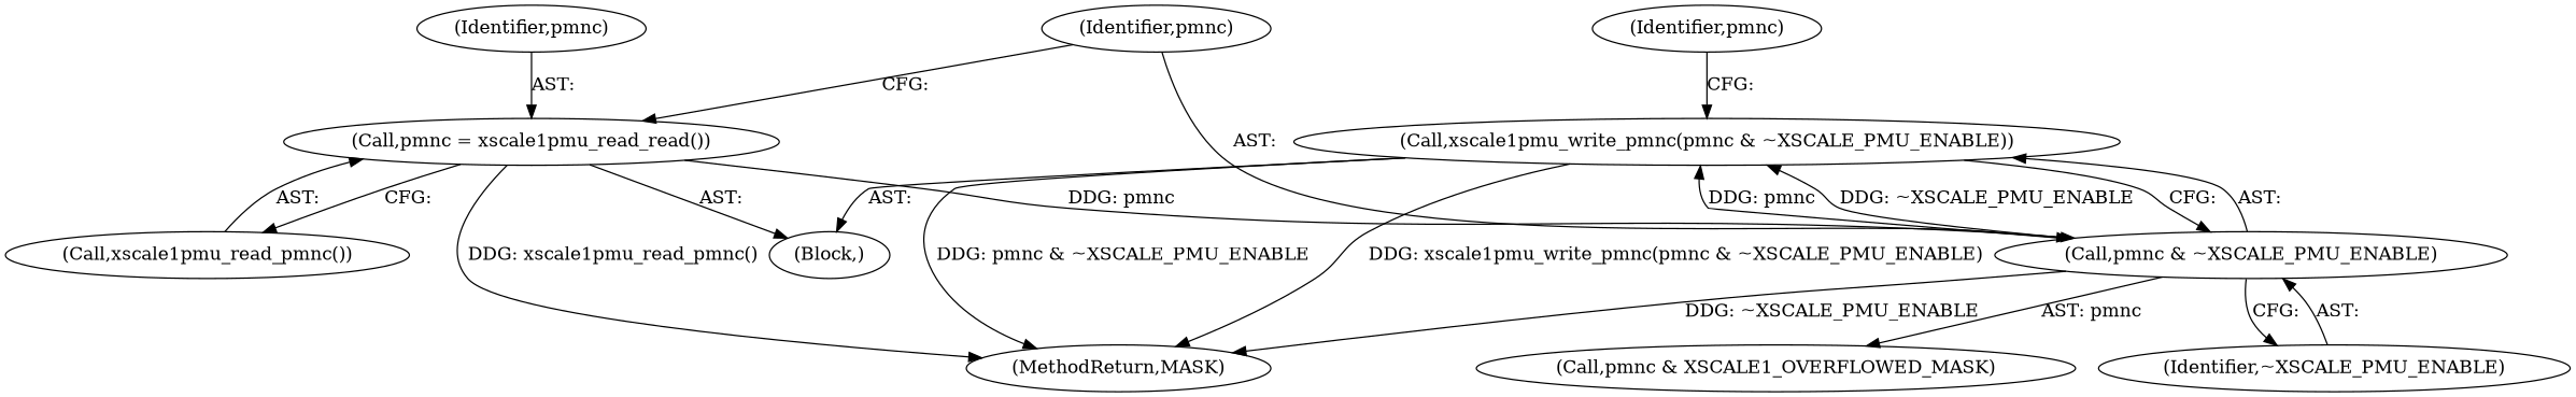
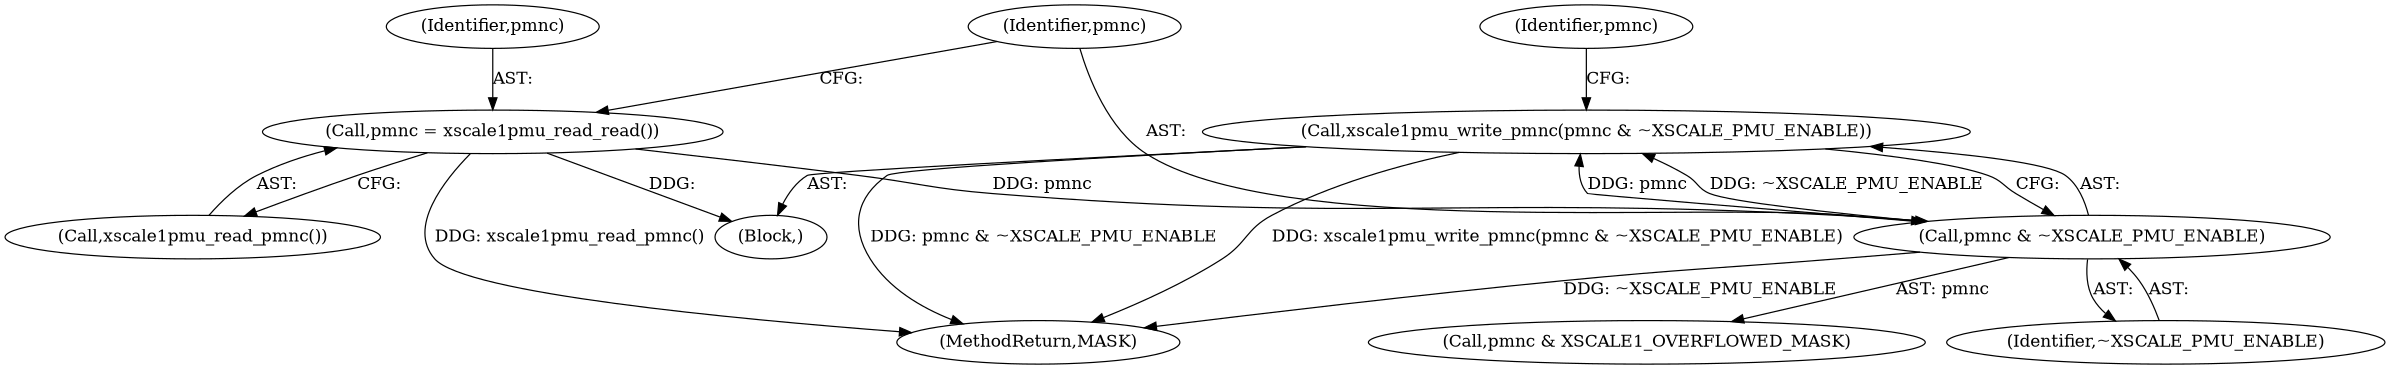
  digraph {
    n1 [label="(Call,xscale1pmu_write_pmnc(pmnc & ~XSCALE_PMU_ENABLE))"]
    n2 [label="(Call,pmnc & ~XSCALE_PMU_ENABLE)"]
    n3 [label="(Block,)"]
    n4 [label="(MethodReturn,MASK)"]
    n5 [label="(Call,pmnc & XSCALE1_OVERFLOWED_MASK)"]
    n6 [label="(Identifier,~XSCALE_PMU_ENABLE)"]
    n7 [label="(Call,pmnc = xscale1pmu_read_read())"]
    n8 [label="(Call,xscale1pmu_read_pmnc())"]
    n9 [label="(Identifier,pmnc)"]
    n10 [label="(Identifier,pmnc)"]
    n11 [label="(Identifier,pmnc)"]
    n1 -> n2 [label="CFG: "]
    n1 -> n3 [label="AST: "]
    n1 -> n4 [label="DDG: xscale1pmu_write_pmnc(pmnc & ~XSCALE_PMU_ENABLE)"]
    n1 -> n4 [label="DDG: pmnc & ~XSCALE_PMU_ENABLE"]
    n2 -> n1 [label="AST: "]
    n2 -> n1 [label="DDG: pmnc"]
    n2 -> n1 [label="DDG: ~XSCALE_PMU_ENABLE"]
    n2 -> n4 [label="DDG: ~XSCALE_PMU_ENABLE"]
    n2 -> n5 [label="AST: pmnc"]
-   n2 -> n6 [label="CFG: "]
+   n2 -> n6 [label="AST: "]
    n6 -> n2 [label="AST: "]
    n7 -> n2 [label="DDG: pmnc"]
-   n7 -> n3 [label="AST: "]
+   n7 -> n3 [label="DDG: "]
    n7 -> n4 [label="DDG: xscale1pmu_read_pmnc()"]
    n7 -> n8 [label="CFG: "]
    n8 -> n7 [label="AST: "]
    n9 -> n7 [label="AST: "]
    n10 -> n2 [label="AST: "]
    n10 -> n7 [label="CFG: "]
    n11 -> n1 [label="CFG: "]
  }
